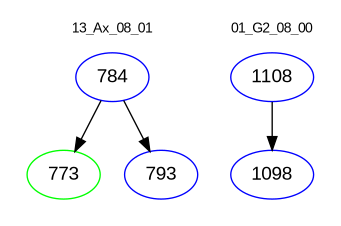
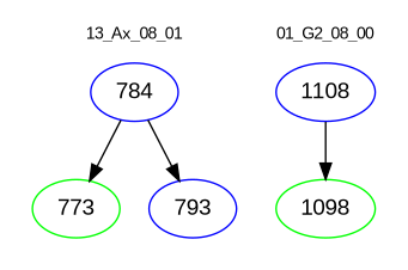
  digraph {
    fontname="Liberation Sans"
    node [color=blue fontname="Liberation Sans"]
    edge [color=black fontname="Liberation Sans"]
    n1 [label=784]
    n2 [color=green label=773]
    n3 [label=793]
    n4 [label=1108]
-   n5 [label=1098]
+   n5 [color=green label=1098]
    subgraph cluster_1 {
      color=white
      fontsize=10
      label="13_Ax_08_01"
      n1
      n2
      n3
    }
    subgraph cluster_2 {
      color=white
      fontsize=10
      label="01_G2_08_00"
      n4
      n5
    }
    n1 -> n2
    n1 -> n3
    n4 -> n5
  }
